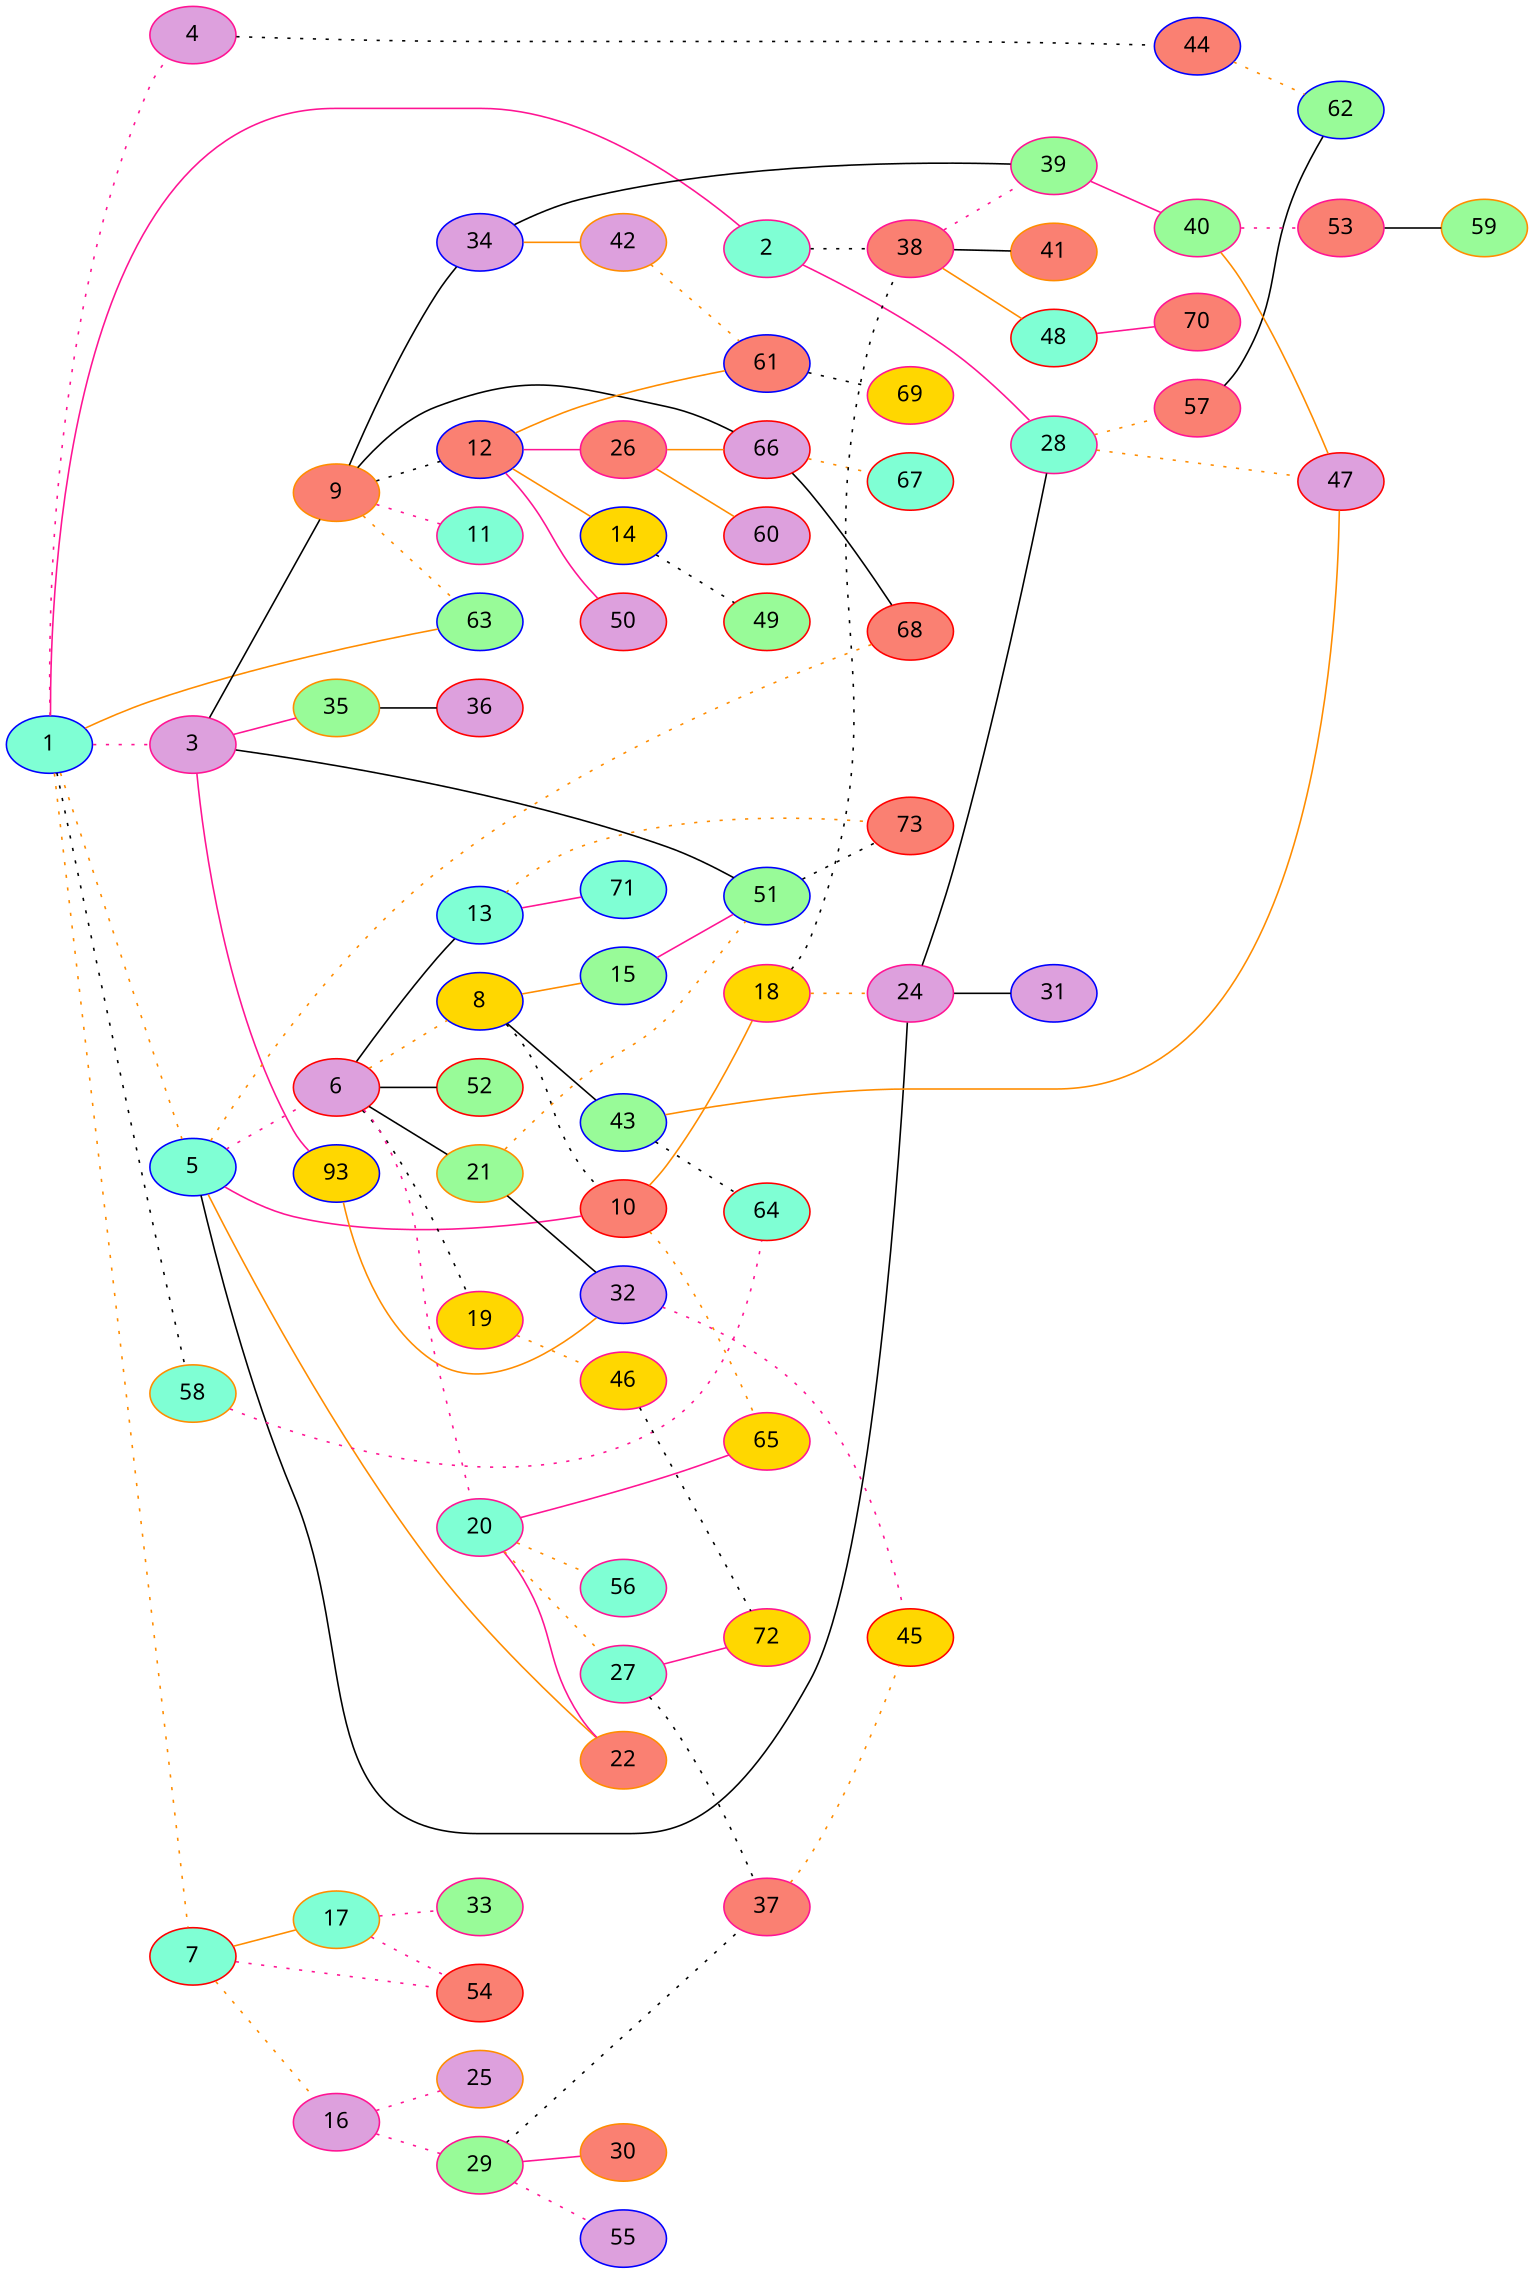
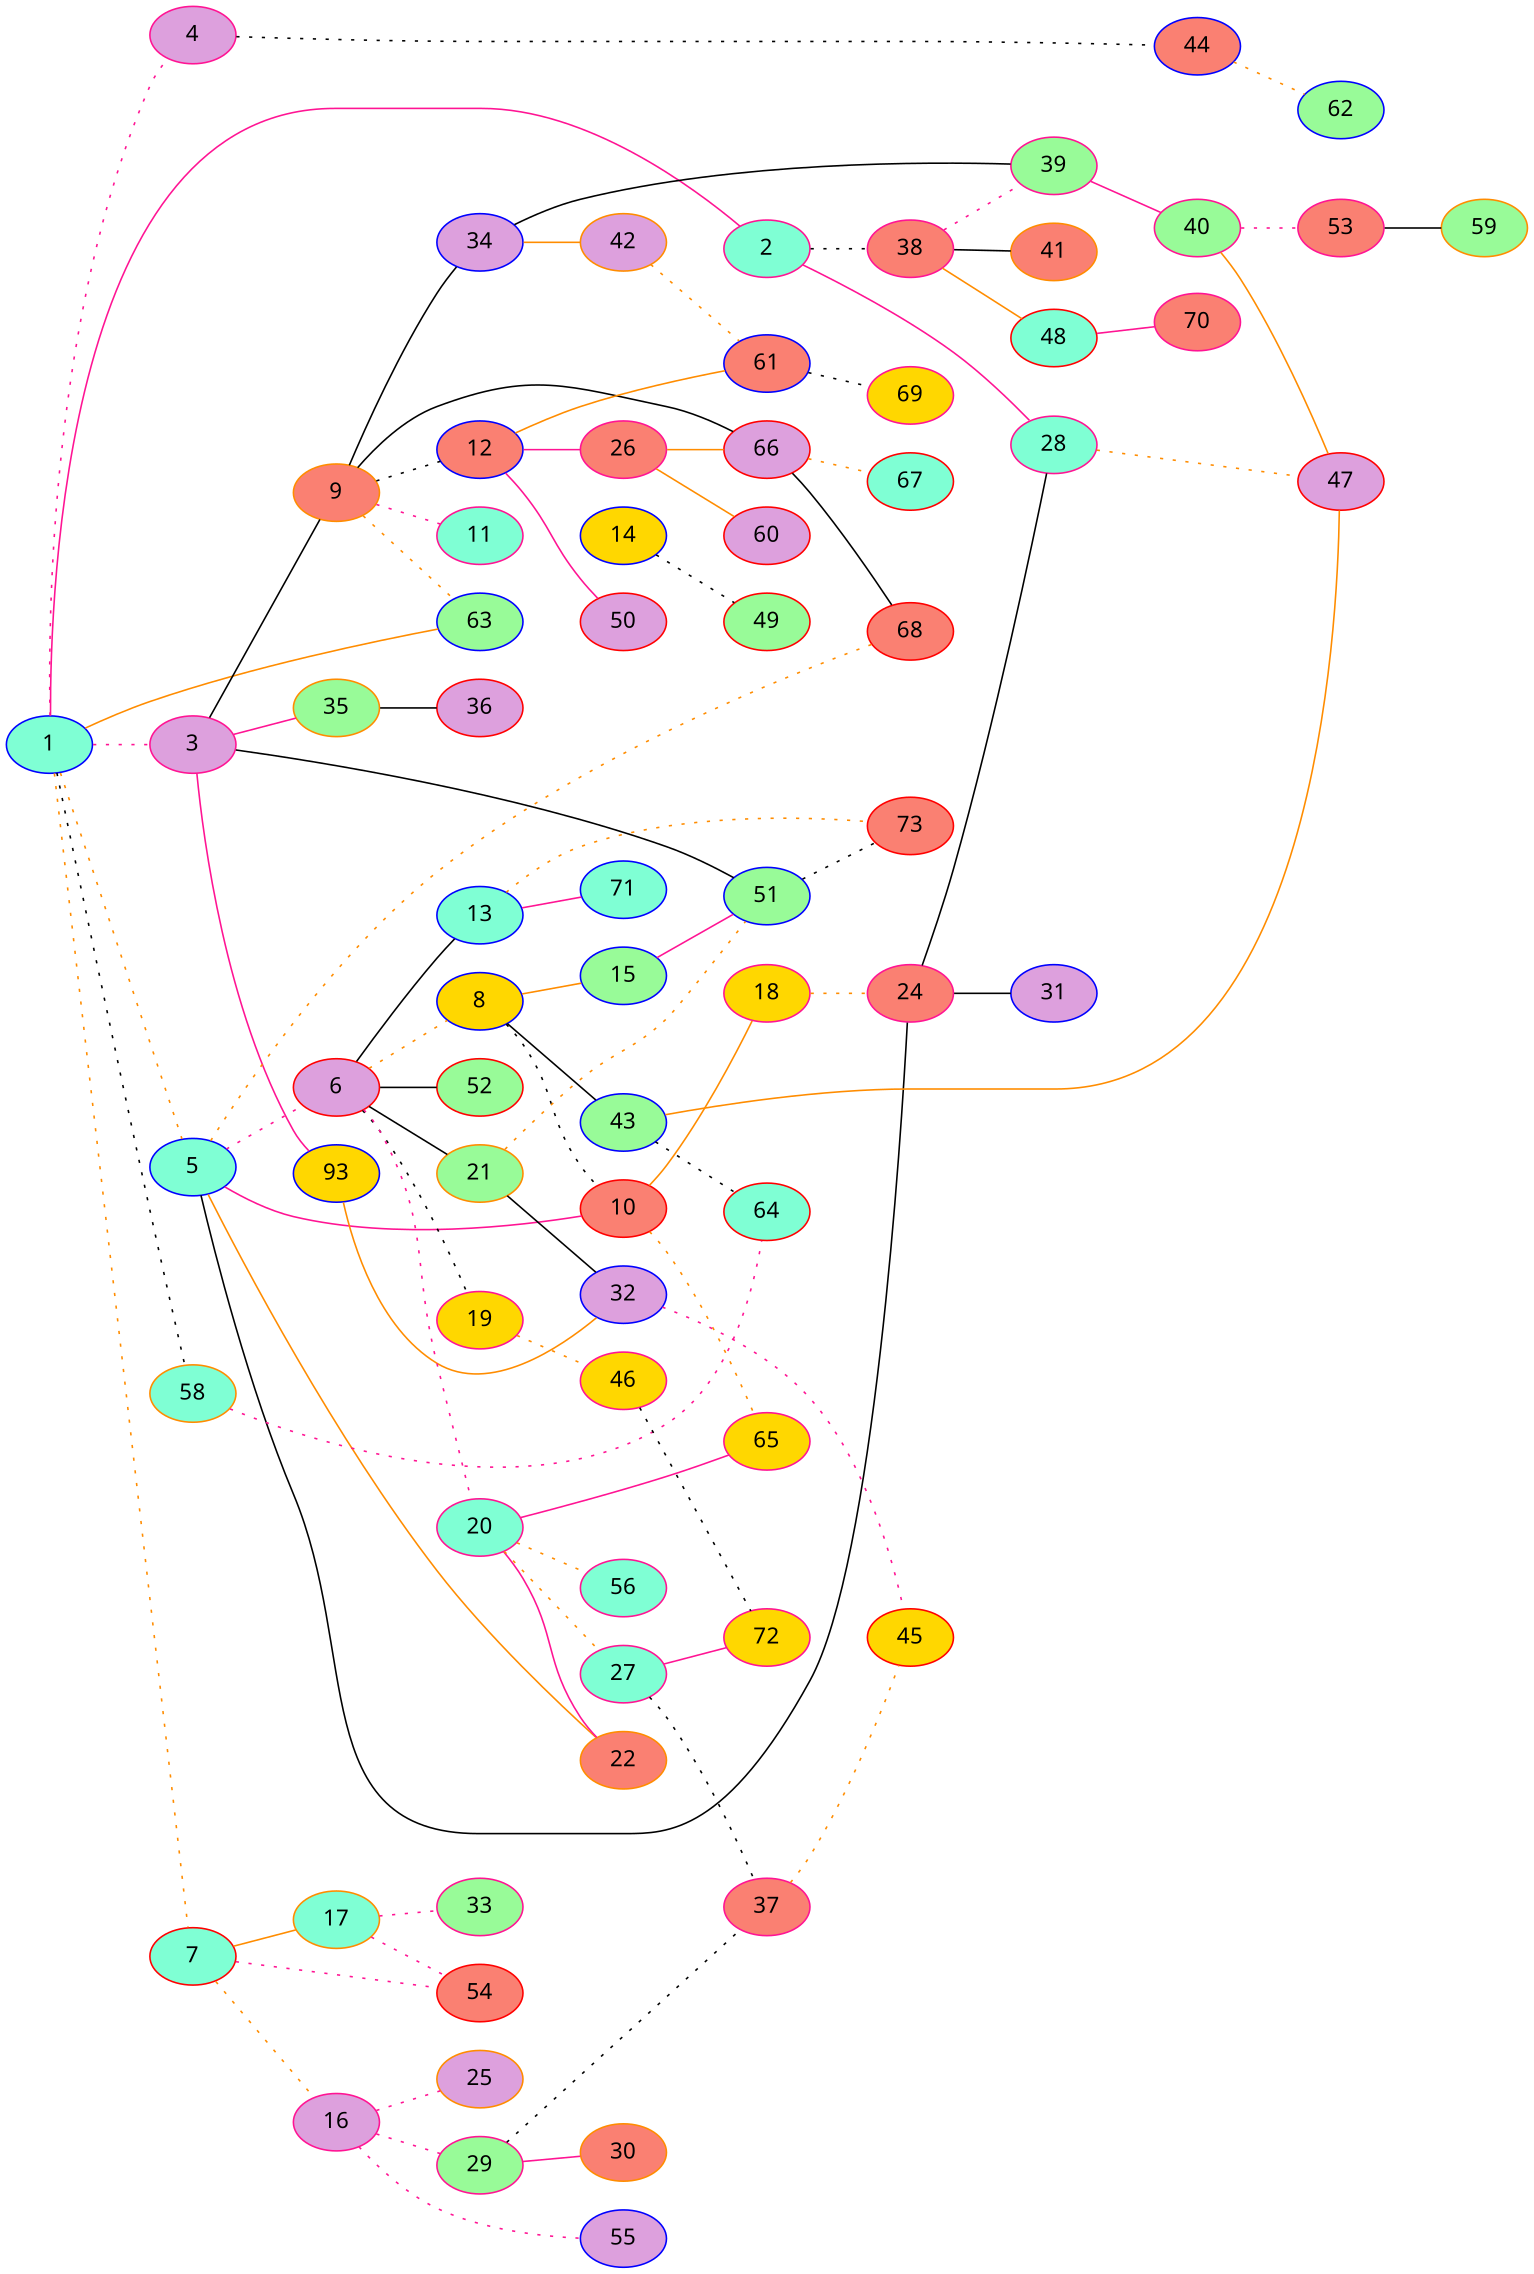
  graph {
    fontname="Noto Sans"
    rankdir=LR
    node [color=deeppink fillcolor=salmon fontname="Noto Sans" style=filled]
    edge [color=darkorange fontname="Noto Sans" style=dotted]
    1 [color=blue fillcolor=aquamarine]
    2 [fillcolor=aquamarine]
    3 [fillcolor=plum]
    4 [fillcolor=plum]
    5 [color=blue fillcolor=aquamarine]
    7 [color=red fillcolor=aquamarine]
    58 [color=darkorange fillcolor=aquamarine]
    63 [color=blue fillcolor=palegreen]
    28 [fillcolor=aquamarine]
    38
    9 [color=darkorange]
    n12 [color=blue fillcolor=gold label=93]
    35 [color=darkorange fillcolor=palegreen]
    51 [color=blue fillcolor=palegreen]
    44 [color=blue]
    6 [color=red fillcolor=plum]
    10 [color=red]
    22 [color=darkorange]
-   24 [fillcolor=plum]
+   24
    68 [color=red]
    16 [fillcolor=plum]
    17 [color=darkorange fillcolor=aquamarine]
    54 [color=red]
    64 [color=red fillcolor=aquamarine]
    47 [color=red fillcolor=plum]
-   57
    39 [fillcolor=palegreen]
    41 [color=darkorange]
    48 [color=red fillcolor=aquamarine]
    11 [fillcolor=aquamarine]
    12 [color=blue]
    34 [color=blue fillcolor=plum]
    66 [color=red fillcolor=plum]
    32 [color=blue fillcolor=plum]
    36 [color=red fillcolor=plum]
    73 [color=red]
    62 [color=blue fillcolor=palegreen]
    8 [color=blue fillcolor=gold]
    13 [color=blue fillcolor=aquamarine]
    19 [fillcolor=gold]
    20 [fillcolor=aquamarine]
    21 [color=darkorange fillcolor=palegreen]
    52 [color=red fillcolor=palegreen]
    18 [fillcolor=gold]
    65 [fillcolor=gold]
    31 [color=blue fillcolor=plum]
    15 [color=blue fillcolor=palegreen]
    43 [color=blue fillcolor=palegreen]
    71 [color=blue fillcolor=aquamarine]
    46 [fillcolor=gold]
    27 [fillcolor=aquamarine]
    56 [fillcolor=aquamarine]
    25 [color=darkorange fillcolor=plum]
    29 [fillcolor=palegreen]
    33 [fillcolor=palegreen]
    14 [color=blue fillcolor=gold]
    26
    50 [color=red fillcolor=plum]
    61 [color=blue]
    42 [color=darkorange fillcolor=plum]
    67 [color=red fillcolor=aquamarine]
    49 [color=red fillcolor=palegreen]
    60 [color=red fillcolor=plum]
    69 [fillcolor=gold]
    37
    30 [color=darkorange]
    55 [color=blue fillcolor=plum]
    72 [fillcolor=gold]
    45 [color=red fillcolor=gold]
    40 [fillcolor=palegreen]
    70
    53
    59 [color=darkorange fillcolor=palegreen]
    1 -- 2 [color=deeppink style=solid]
    1 -- 3 [color=deeppink]
    1 -- 4 [color=deeppink]
    1 -- 5
    1 -- 7
    1 -- 58 [color=black]
    1 -- 63 [style=solid]
    2 -- 28 [color=deeppink style=solid]
    2 -- 38 [color=black]
    3 -- 9 [color=black style=solid]
    3 -- n12 [color=deeppink style=solid]
    3 -- 35 [color=deeppink style=solid]
    3 -- 51 [color=black style=solid]
    4 -- 44 [color=black]
    5 -- 6 [color=deeppink]
    5 -- 10 [color=deeppink style=solid]
    5 -- 22 [style=solid]
    5 -- 24 [color=black style=solid]
    5 -- 68
    7 -- 16
    7 -- 17 [style=solid]
    7 -- 54 [color=deeppink]
    58 -- 64 [color=deeppink]
    28 -- 47
-   28 -- 57
    38 -- 39 [color=deeppink]
    38 -- 41 [color=black style=solid]
    38 -- 48 [style=solid]
    9 -- 63
    9 -- 11 [color=deeppink]
    9 -- 12 [color=black]
    9 -- 34 [color=black style=solid]
    9 -- 66 [color=black style=solid]
    n12 -- 32 [style=solid]
    35 -- 36 [color=black style=solid]
    51 -- 73 [color=black]
    44 -- 62
    6 -- 8
    6 -- 13 [color=black style=solid]
    6 -- 19 [color=black]
    6 -- 20 [color=deeppink]
    6 -- 21 [color=black style=solid]
    6 -- 52 [color=black style=solid]
    10 -- 18 [style=solid]
    10 -- 65
    24 -- 28 [color=black style=solid]
    24 -- 31 [color=black style=solid]
    16 -- 25 [color=deeppink]
    16 -- 29 [color=deeppink]
    17 -- 54 [color=deeppink]
    17 -- 33 [color=deeppink]
-   57 -- 62 [color=black style=solid]
    39 -- 40 [color=deeppink style=solid]
    48 -- 70 [color=deeppink style=solid]
-   12 -- 14 [style=solid]
    12 -- 26 [color=deeppink style=solid]
    12 -- 50 [color=deeppink style=solid]
    12 -- 61 [style=solid]
    34 -- 39 [color=black style=solid]
    34 -- 42 [style=solid]
    66 -- 68 [color=black style=solid]
    66 -- 67
    32 -- 45 [color=deeppink]
    8 -- 10 [color=black]
    8 -- 15 [style=solid]
    8 -- 43 [color=black style=solid]
    13 -- 73
    13 -- 71 [color=deeppink style=solid]
    19 -- 46
    20 -- 22 [color=deeppink style=solid]
    20 -- 65 [color=deeppink style=solid]
    20 -- 27
    20 -- 56
    21 -- 51
    21 -- 32 [color=black style=solid]
-   18 -- 38 [color=black]
    18 -- 24
    15 -- 51 [color=deeppink style=solid]
    43 -- 64 [color=black]
    43 -- 47 [style=solid]
    46 -- 72 [color=black]
    27 -- 37 [color=black]
    27 -- 72 [color=deeppink style=solid]
    29 -- 37 [color=black]
    29 -- 30 [color=deeppink style=solid]
-   29 -- 55 [color=deeppink]
+   16 -- 55 [color=deeppink]
    14 -- 49 [color=black]
    26 -- 66 [style=solid]
    26 -- 60 [style=solid]
    61 -- 69 [color=black]
    42 -- 61
    37 -- 45
    40 -- 47 [style=solid]
    40 -- 53 [color=deeppink]
    53 -- 59 [color=black style=solid]
  }
